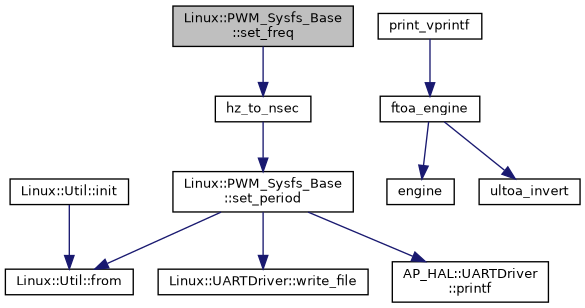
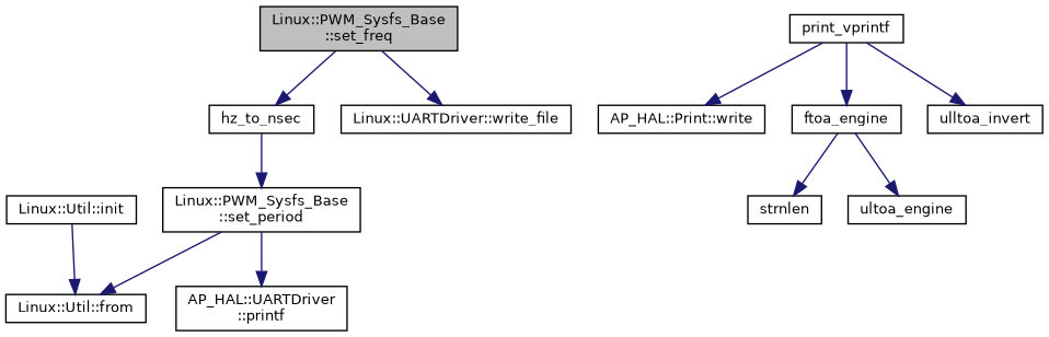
  digraph {
    rankdir=TB
    node [color=black fillcolor=white fontname=Helvetica fontsize=10 shape=record style=filled]
    edge [color=midnightblue fontname=Helvetica fontsize=10 labelfontname=Helvetica labelfontsize=10 style=solid]
    n1 [fillcolor=grey75 fontcolor=black height=0.2 label="Linux::PWM_Sysfs_Base\l::set_freq" width=0.4]
    n2 [height=0.2 label=hz_to_nsec width=0.4]
    n3 [height=0.2 label="Linux::PWM_Sysfs_Base\l::set_period" width=0.4]
    n4 [height=0.2 label="Linux::Util::from" width=0.4]
    n5 [height=0.2 label="Linux::UARTDriver::write_file" width=0.4]
    n6 [height=0.2 label="AP_HAL::UARTDriver\l::printf" width=0.4]
    n7 [height=0.2 label="Linux::Util::init" width=0.4]
    n8 [height=0.2 label=print_vprintf width=0.4]
+   n9 [height=0.2 label="AP_HAL::Print::write" width=0.4]
    n10 [height=0.2 label=ftoa_engine width=0.4]
-   n12 [height=0.2 label=engine width=0.4]
-   n13 [height=0.2 label=ultoa_invert width=0.4]
+   n11 [height=0.2 label=ulltoa_invert width=0.4]
+   n12 [height=0.2 label=strnlen width=0.4]
+   n13 [height=0.2 label=ultoa_engine width=0.4]
    n1 -> n2
    n2 -> n3
    n3 -> n4
-   n3 -> n5
+   n1 -> n5
    n3 -> n6
    n7 -> n4
+   n8 -> n9
    n8 -> n10
+   n8 -> n11
    n10 -> n12
    n10 -> n13
  }
